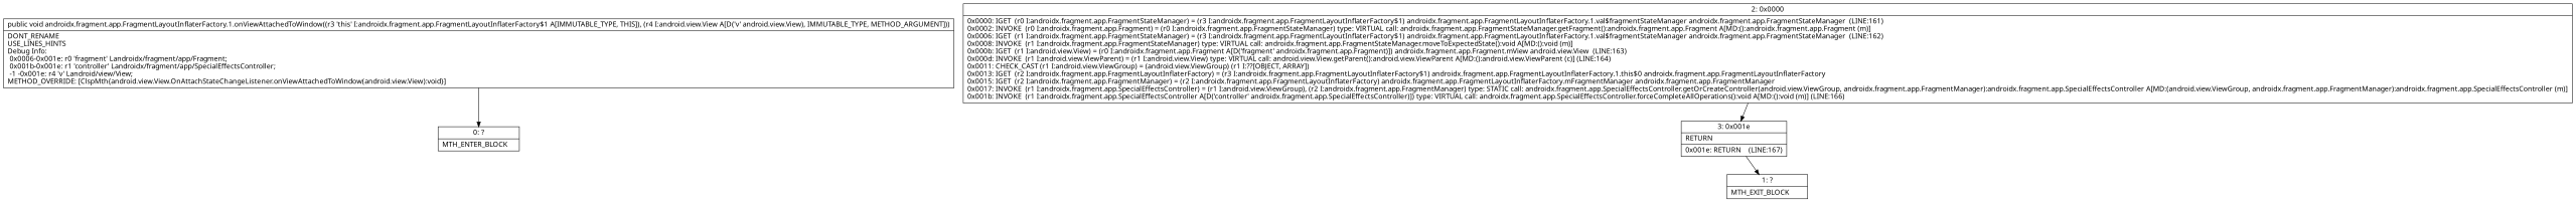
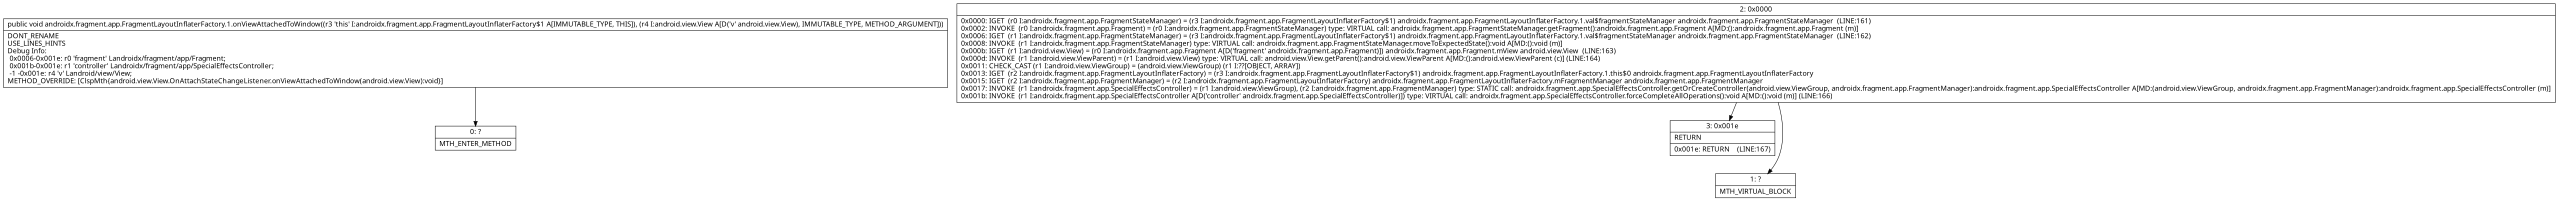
  digraph {
    fontname="Noto Sans"
    node [fontname="Noto Sans" shape=record]
    edge [fontname="Noto Sans"]
-   n1 [label="{0\:\ ?|MTH_ENTER_BLOCK\l}"]
+   n1 [label="{0\:\ ?|MTH_ENTER_METHOD\l}"]
    n2 [label="{2\:\ 0x0000|0x0000: IGET  (r0 I:androidx.fragment.app.FragmentStateManager) = (r3 I:androidx.fragment.app.FragmentLayoutInflaterFactory$1) androidx.fragment.app.FragmentLayoutInflaterFactory.1.val$fragmentStateManager androidx.fragment.app.FragmentStateManager  (LINE:161)\l0x0002: INVOKE  (r0 I:androidx.fragment.app.Fragment) = (r0 I:androidx.fragment.app.FragmentStateManager) type: VIRTUAL call: androidx.fragment.app.FragmentStateManager.getFragment():androidx.fragment.app.Fragment A[MD:():androidx.fragment.app.Fragment (m)]\l0x0006: IGET  (r1 I:androidx.fragment.app.FragmentStateManager) = (r3 I:androidx.fragment.app.FragmentLayoutInflaterFactory$1) androidx.fragment.app.FragmentLayoutInflaterFactory.1.val$fragmentStateManager androidx.fragment.app.FragmentStateManager  (LINE:162)\l0x0008: INVOKE  (r1 I:androidx.fragment.app.FragmentStateManager) type: VIRTUAL call: androidx.fragment.app.FragmentStateManager.moveToExpectedState():void A[MD:():void (m)]\l0x000b: IGET  (r1 I:android.view.View) = (r0 I:androidx.fragment.app.Fragment A[D('fragment' androidx.fragment.app.Fragment)]) androidx.fragment.app.Fragment.mView android.view.View  (LINE:163)\l0x000d: INVOKE  (r1 I:android.view.ViewParent) = (r1 I:android.view.View) type: VIRTUAL call: android.view.View.getParent():android.view.ViewParent A[MD:():android.view.ViewParent (c)] (LINE:164)\l0x0011: CHECK_CAST (r1 I:android.view.ViewGroup) = (android.view.ViewGroup) (r1 I:??[OBJECT, ARRAY]) \l0x0013: IGET  (r2 I:androidx.fragment.app.FragmentLayoutInflaterFactory) = (r3 I:androidx.fragment.app.FragmentLayoutInflaterFactory$1) androidx.fragment.app.FragmentLayoutInflaterFactory.1.this$0 androidx.fragment.app.FragmentLayoutInflaterFactory \l0x0015: IGET  (r2 I:androidx.fragment.app.FragmentManager) = (r2 I:androidx.fragment.app.FragmentLayoutInflaterFactory) androidx.fragment.app.FragmentLayoutInflaterFactory.mFragmentManager androidx.fragment.app.FragmentManager \l0x0017: INVOKE  (r1 I:androidx.fragment.app.SpecialEffectsController) = (r1 I:android.view.ViewGroup), (r2 I:androidx.fragment.app.FragmentManager) type: STATIC call: androidx.fragment.app.SpecialEffectsController.getOrCreateController(android.view.ViewGroup, androidx.fragment.app.FragmentManager):androidx.fragment.app.SpecialEffectsController A[MD:(android.view.ViewGroup, androidx.fragment.app.FragmentManager):androidx.fragment.app.SpecialEffectsController (m)]\l0x001b: INVOKE  (r1 I:androidx.fragment.app.SpecialEffectsController A[D('controller' androidx.fragment.app.SpecialEffectsController)]) type: VIRTUAL call: androidx.fragment.app.SpecialEffectsController.forceCompleteAllOperations():void A[MD:():void (m)] (LINE:166)\l}"]
    n3 [label="{3\:\ 0x001e|RETURN\l|0x001e: RETURN    (LINE:167)\l}"]
-   n4 [label="{1\:\ ?|MTH_EXIT_BLOCK\l}"]
+   n4 [label="{1\:\ ?|MTH_VIRTUAL_BLOCK\l}"]
    n5 [label="{public void androidx.fragment.app.FragmentLayoutInflaterFactory.1.onViewAttachedToWindow((r3 'this' I:androidx.fragment.app.FragmentLayoutInflaterFactory$1 A[IMMUTABLE_TYPE, THIS]), (r4 I:android.view.View A[D('v' android.view.View), IMMUTABLE_TYPE, METHOD_ARGUMENT]))  | DONT_RENAME\lUSE_LINES_HINTS\lDebug Info:\l  0x0006\-0x001e: r0 'fragment' Landroidx\/fragment\/app\/Fragment;\l  0x001b\-0x001e: r1 'controller' Landroidx\/fragment\/app\/SpecialEffectsController;\l  \-1 \-0x001e: r4 'v' Landroid\/view\/View;\lMETHOD_OVERRIDE: [ClspMth\{android.view.View.OnAttachStateChangeListener.onViewAttachedToWindow(android.view.View):void\}]\l}"]
    n2 -> n3
-   n3 -> n4
+   n2 -> n4
    n5 -> n1
  }
